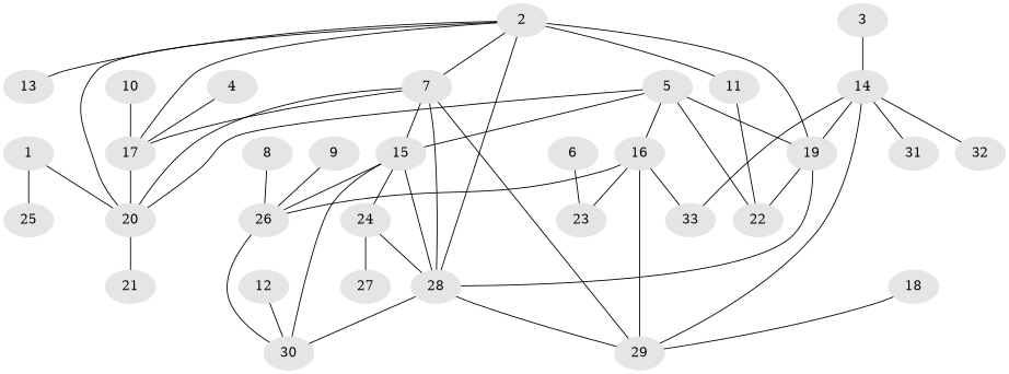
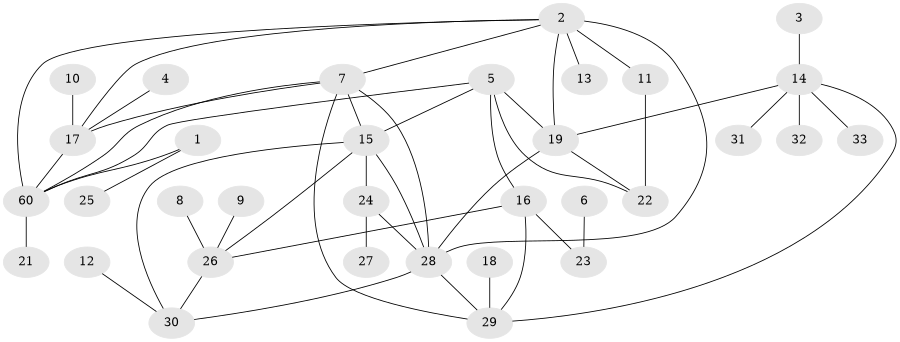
  graph {
    node [color=gray90 style=filled]
    edge [weight=1.0]
    1
-   20
+   20 [label=60]
    25
    21
    2
    7
    13
    17
    19
    28
    11
    15
    29
    22
    24
    27
    30
    3
    14
    31
    32
    33
    4
    5
    16
    26
    23
    6
    8
    9
    10
    12
    18
    1 -- 20
    1 -- 25
    20 -- 21
    2 -- 20
    2 -- 7
    2 -- 13
    2 -- 17
    2 -- 19 [weight=2.0]
    2 -- 28 [weight=2.0]
    2 -- 11 [weight=2.0]
    7 -- 20
    7 -- 17
    7 -- 28
    7 -- 15
    7 -- 29
    17 -- 20
    19 -- 28
    19 -- 22
    28 -- 29
    28 -- 30
    11 -- 22
    15 -- 28
    15 -- 24
    15 -- 30 [weight=2.0]
    15 -- 26
    24 -- 28
    24 -- 27
    3 -- 14
    14 -- 19
    14 -- 29
    14 -- 31
    14 -- 32
    14 -- 33
    4 -- 17
    5 -- 20
    5 -- 19 [weight=2.0]
    5 -- 15
    5 -- 22 [weight=2.0]
    5 -- 16
    16 -- 29
-   16 -- 33
    16 -- 26
    16 -- 23
    26 -- 30 [weight=2.0]
    6 -- 23
    8 -- 26
    9 -- 26
    10 -- 17
    12 -- 30
    18 -- 29
  }
